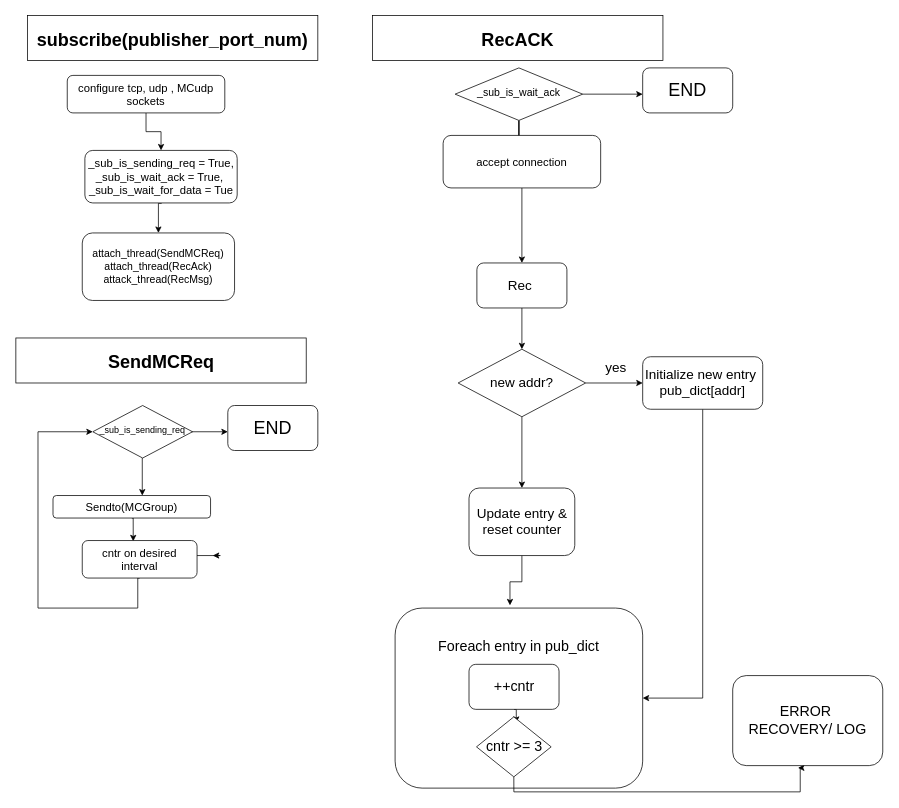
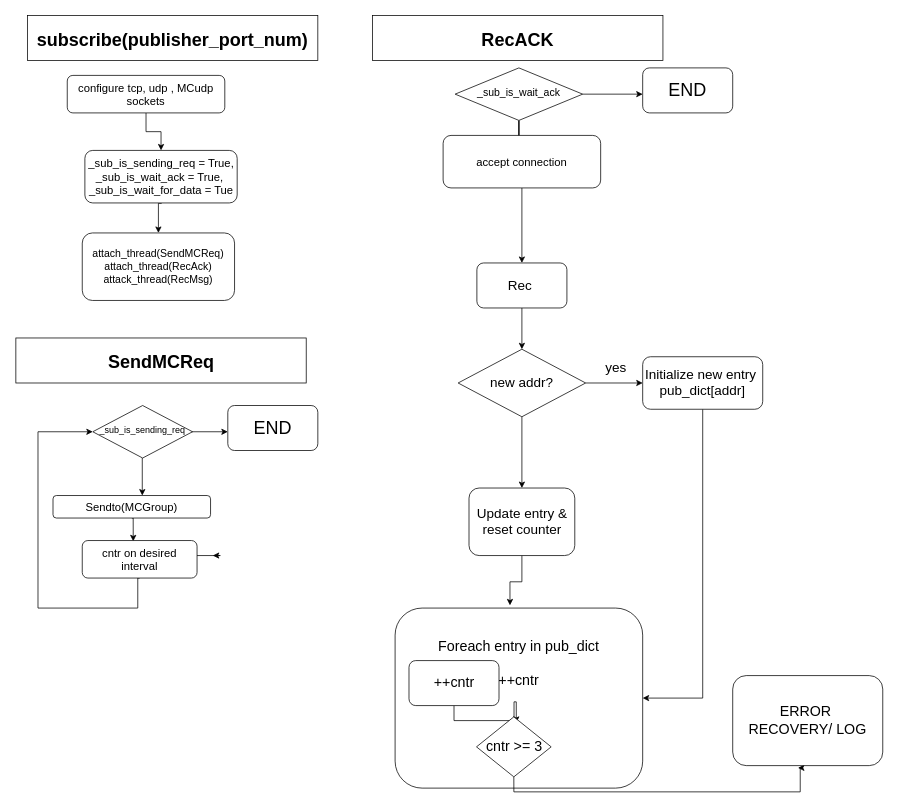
  <mxCell id="0" />
  <mxCell id="1" parent="0" />
  <mxCell id="2" value="&lt;h1&gt;&lt;font style=&quot;font-size: 24px;&quot;&gt;subscribe(publisher_port_num)&lt;/font&gt;&lt;/h1&gt;" style="rounded=0;whiteSpace=wrap;html=1;fontSize=15;" vertex="1" parent="1"><mxGeometry x="36" y="20" width="387" height="60" as="geometry" /></mxCell>
  <mxCell id="3" style="edgeStyle=orthogonalEdgeStyle;rounded=0;orthogonalLoop=1;jettySize=auto;html=1;exitX=0.5;exitY=1;exitDx=0;exitDy=0;entryX=0.5;entryY=0;entryDx=0;entryDy=0;fontSize=24;" edge="1" parent="1" source="4" target="6"><mxGeometry relative="1" as="geometry" /></mxCell>
  <mxCell id="4" value="&lt;font style=&quot;font-size: 15px;&quot;&gt;configure tcp, udp , MCudp sockets&lt;/font&gt;" style="rounded=1;whiteSpace=wrap;html=1;fontSize=12;glass=0;strokeWidth=1;shadow=0;" vertex="1" parent="1"><mxGeometry x="89" y="100" width="210" height="50" as="geometry" /></mxCell>
  <mxCell id="5" style="edgeStyle=orthogonalEdgeStyle;rounded=0;orthogonalLoop=1;jettySize=auto;html=1;entryX=0.5;entryY=0;entryDx=0;entryDy=0;" edge="1" parent="1" target="7"><mxGeometry relative="1" as="geometry"><mxPoint x="214" y="230" as="sourcePoint" /><mxPoint x="214" y="300" as="targetPoint" /></mxGeometry></mxCell>
  <mxCell id="6" value="&lt;span style=&quot;font-size: 15px;&quot;&gt;_sub_is_sending_req = True,&lt;br&gt;_sub_is_wait_ack = True,&amp;nbsp;&lt;br&gt;_sub_is_wait_for_data = Tue&lt;br&gt;&lt;/span&gt;" style="rounded=1;whiteSpace=wrap;html=1;fontSize=12;glass=0;strokeWidth=1;shadow=0;" vertex="1" parent="1"><mxGeometry x="112.5" y="200" width="203" height="70" as="geometry" /></mxCell>
  <mxCell id="7" value="&lt;font style=&quot;font-size: 14px;&quot;&gt;attach_thread(SendMCReq)&lt;br&gt;attach_thread(RecAck)&lt;br&gt;attack_thread(RecMsg)&lt;/font&gt;" style="rounded=1;whiteSpace=wrap;html=1;" vertex="1" parent="1"><mxGeometry x="109" y="310" width="203" height="90" as="geometry" /></mxCell>
  <mxCell id="8" value="&lt;h1&gt;&lt;font style=&quot;font-size: 24px;&quot;&gt;SendMCReq&lt;/font&gt;&lt;/h1&gt;" style="rounded=0;whiteSpace=wrap;html=1;fontSize=15;" vertex="1" parent="1"><mxGeometry x="20.5" y="450" width="387" height="60" as="geometry" /></mxCell>
  <mxCell id="9" style="edgeStyle=orthogonalEdgeStyle;rounded=0;orthogonalLoop=1;jettySize=auto;html=1;exitX=0.5;exitY=1;exitDx=0;exitDy=0;entryX=0.444;entryY=0.02;entryDx=0;entryDy=0;entryPerimeter=0;fontSize=15;" edge="1" parent="1" source="10" target="13"><mxGeometry relative="1" as="geometry" /></mxCell>
  <mxCell id="10" value="&lt;font style=&quot;font-size: 15px;&quot;&gt;Sendto(MCGroup)&lt;/font&gt;" style="rounded=1;whiteSpace=wrap;html=1;fontSize=12;glass=0;strokeWidth=1;shadow=0;" vertex="1" parent="1"><mxGeometry x="70" y="660" width="210" height="30" as="geometry" /></mxCell>
  <mxCell id="11" style="edgeStyle=orthogonalEdgeStyle;rounded=0;orthogonalLoop=1;jettySize=auto;html=1;exitX=1;exitY=0.5;exitDx=0;exitDy=0;fontSize=24;entryX=0;entryY=0.25;entryDx=0;entryDy=0;" edge="1" parent="1"><mxGeometry relative="1" as="geometry"><mxPoint x="283" y="740" as="targetPoint" /><Array as="points"><mxPoint x="293" y="740" /></Array><mxPoint x="223" y="740" as="sourcePoint" /></mxGeometry></mxCell>
  <mxCell id="12" style="edgeStyle=orthogonalEdgeStyle;rounded=0;orthogonalLoop=1;jettySize=auto;html=1;exitX=0.5;exitY=1;exitDx=0;exitDy=0;entryX=0;entryY=0.5;entryDx=0;entryDy=0;fontSize=24;" edge="1" parent="1" source="13"><mxGeometry relative="1" as="geometry"><Array as="points"><mxPoint x="183" y="810" /><mxPoint x="50" y="810" /><mxPoint x="50" y="575" /></Array><mxPoint x="123" y="575" as="targetPoint" /></mxGeometry></mxCell>
  <mxCell id="13" value="&lt;font style=&quot;font-size: 15px;&quot;&gt;cntr on desired interval&lt;/font&gt;" style="rounded=1;whiteSpace=wrap;html=1;fontSize=12;glass=0;strokeWidth=1;shadow=0;" vertex="1" parent="1"><mxGeometry x="109" y="720" width="153" height="50" as="geometry" /></mxCell>
  <mxCell id="14" style="edgeStyle=orthogonalEdgeStyle;rounded=0;orthogonalLoop=1;jettySize=auto;html=1;exitX=0.5;exitY=1;exitDx=0;exitDy=0;fontSize=24;" edge="1" parent="1"><mxGeometry relative="1" as="geometry"><mxPoint x="189" y="660" as="targetPoint" /><mxPoint x="189" y="610" as="sourcePoint" /></mxGeometry></mxCell>
  <mxCell id="15" style="edgeStyle=orthogonalEdgeStyle;rounded=0;orthogonalLoop=1;jettySize=auto;html=1;exitX=1;exitY=0.5;exitDx=0;exitDy=0;fontSize=24;" edge="1" parent="1"><mxGeometry relative="1" as="geometry"><mxPoint x="303" y="575" as="targetPoint" /><mxPoint x="223" y="575" as="sourcePoint" /></mxGeometry></mxCell>
  <mxCell id="16" value="END" style="rounded=1;whiteSpace=wrap;html=1;fontSize=24;" vertex="1" parent="1"><mxGeometry x="303" y="540" width="120" height="60" as="geometry" /></mxCell>
  <mxCell id="17" value="_sub_is_sending_req" style="rhombus;whiteSpace=wrap;html=1;shadow=0;fontFamily=Helvetica;fontSize=12;align=center;strokeWidth=1;spacing=6;spacingTop=-4;" vertex="1" parent="1"><mxGeometry x="123" y="540" width="133" height="70" as="geometry" /></mxCell>
  <mxCell id="18" value="&lt;h1&gt;&lt;font style=&quot;font-size: 24px;&quot;&gt;RecACK&lt;/font&gt;&lt;/h1&gt;" style="rounded=0;whiteSpace=wrap;html=1;fontSize=15;" vertex="1" parent="1"><mxGeometry x="496" y="20" width="387" height="60" as="geometry" /></mxCell>
  <mxCell id="19" style="edgeStyle=orthogonalEdgeStyle;rounded=0;orthogonalLoop=1;jettySize=auto;html=1;exitX=0.5;exitY=1;exitDx=0;exitDy=0;entryX=0.481;entryY=0.333;entryDx=0;entryDy=0;entryPerimeter=0;fontSize=14;" edge="1" parent="1" source="20" target="24"><mxGeometry relative="1" as="geometry" /></mxCell>
  <mxCell id="20" value="&lt;font style=&quot;font-size: 14px;&quot;&gt;_sub_is_wait_ack&lt;/font&gt;" style="rhombus;whiteSpace=wrap;html=1;shadow=0;fontFamily=Helvetica;fontSize=12;align=center;strokeWidth=1;spacing=6;spacingTop=-4;" vertex="1" parent="1"><mxGeometry x="606" y="90" width="170" height="70" as="geometry" /></mxCell>
  <mxCell id="21" style="edgeStyle=orthogonalEdgeStyle;rounded=0;orthogonalLoop=1;jettySize=auto;html=1;fontSize=24;" edge="1" parent="1"><mxGeometry relative="1" as="geometry"><mxPoint x="856" y="125" as="targetPoint" /><mxPoint x="776" y="125" as="sourcePoint" /></mxGeometry></mxCell>
  <mxCell id="22" value="END" style="rounded=1;whiteSpace=wrap;html=1;fontSize=24;" vertex="1" parent="1"><mxGeometry x="856" y="90" width="120" height="60" as="geometry" /></mxCell>
  <mxCell id="23" style="edgeStyle=orthogonalEdgeStyle;rounded=0;orthogonalLoop=1;jettySize=auto;html=1;exitX=0.5;exitY=1;exitDx=0;exitDy=0;fontSize=18;entryX=0.5;entryY=0;entryDx=0;entryDy=0;" edge="1" parent="1" source="24" target="26"><mxGeometry relative="1" as="geometry"><mxPoint x="695" y="340" as="targetPoint" /></mxGeometry></mxCell>
  <mxCell id="24" value="&lt;font style=&quot;font-size: 15px;&quot;&gt;accept connection&lt;/font&gt;" style="rounded=1;whiteSpace=wrap;html=1;fontSize=12;glass=0;strokeWidth=1;shadow=0;" vertex="1" parent="1"><mxGeometry x="590" y="180" width="210" height="70" as="geometry" /></mxCell>
  <mxCell id="25" style="edgeStyle=orthogonalEdgeStyle;rounded=0;orthogonalLoop=1;jettySize=auto;html=1;exitX=0.5;exitY=1;exitDx=0;exitDy=0;entryX=0.5;entryY=0;entryDx=0;entryDy=0;fontSize=18;" edge="1" parent="1" source="26" target="29"><mxGeometry relative="1" as="geometry" /></mxCell>
  <mxCell id="26" value="Rec&amp;nbsp;" style="rounded=1;whiteSpace=wrap;html=1;fontSize=18;" vertex="1" parent="1"><mxGeometry x="635" y="350" width="120" height="60" as="geometry" /></mxCell>
  <mxCell id="27" style="edgeStyle=orthogonalEdgeStyle;rounded=0;orthogonalLoop=1;jettySize=auto;html=1;exitX=1;exitY=0.5;exitDx=0;exitDy=0;fontSize=18;" edge="1" parent="1" source="29" target="31"><mxGeometry relative="1" as="geometry"><mxPoint x="896" y="510" as="targetPoint" /></mxGeometry></mxCell>
  <mxCell id="28" style="edgeStyle=orthogonalEdgeStyle;rounded=0;orthogonalLoop=1;jettySize=auto;html=1;exitX=0.5;exitY=1;exitDx=0;exitDy=0;fontSize=18;" edge="1" parent="1" source="29" target="34"><mxGeometry relative="1" as="geometry"><mxPoint x="695" y="720" as="targetPoint" /></mxGeometry></mxCell>
  <mxCell id="29" value="new addr?" style="rhombus;whiteSpace=wrap;html=1;fontSize=18;" vertex="1" parent="1"><mxGeometry x="610" y="465" width="170" height="90" as="geometry" /></mxCell>
  <mxCell id="30" style="edgeStyle=orthogonalEdgeStyle;rounded=0;orthogonalLoop=1;jettySize=auto;html=1;exitX=0.5;exitY=1;exitDx=0;exitDy=0;entryX=1;entryY=0.5;entryDx=0;entryDy=0;fontSize=18;" edge="1" parent="1" source="31" target="35"><mxGeometry relative="1" as="geometry" /></mxCell>
  <mxCell id="31" value="Initialize new entry&amp;nbsp;&lt;br&gt;pub_dict[addr]" style="rounded=1;whiteSpace=wrap;html=1;fontSize=18;" vertex="1" parent="1"><mxGeometry x="856" y="475" width="160" height="70" as="geometry" /></mxCell>
  <mxCell id="32" value="yes" style="text;html=1;align=center;verticalAlign=middle;resizable=0;points=[];autosize=1;strokeColor=none;fillColor=none;fontSize=18;" vertex="1" parent="1"><mxGeometry x="795" y="470" width="50" height="40" as="geometry" /></mxCell>
  <mxCell id="33" style="edgeStyle=orthogonalEdgeStyle;rounded=0;orthogonalLoop=1;jettySize=auto;html=1;exitX=0.5;exitY=1;exitDx=0;exitDy=0;entryX=0.464;entryY=-0.015;entryDx=0;entryDy=0;entryPerimeter=0;fontSize=18;" edge="1" parent="1" source="34" target="35"><mxGeometry relative="1" as="geometry" /></mxCell>
  <mxCell id="34" value="Update entry &amp;amp; reset counter" style="rounded=1;whiteSpace=wrap;html=1;fontSize=18;" vertex="1" parent="1"><mxGeometry x="624.5" y="650" width="141" height="90" as="geometry" /></mxCell>
  <mxCell id="35" value="&lt;font style=&quot;font-size: 19px;&quot;&gt;Foreach entry in pub_dict&lt;br&gt;&lt;br&gt;++cntr&lt;br&gt;&lt;br&gt;&lt;br&gt;&lt;br&gt;&lt;br&gt;&lt;/font&gt;" style="rounded=1;whiteSpace=wrap;html=1;fontSize=18;" vertex="1" parent="1"><mxGeometry x="526" y="810" width="330" height="240" as="geometry" /></mxCell>
  <mxCell id="36" style="edgeStyle=orthogonalEdgeStyle;rounded=0;orthogonalLoop=1;jettySize=auto;html=1;exitX=0.5;exitY=1;exitDx=0;exitDy=0;entryX=0.533;entryY=0.1;entryDx=0;entryDy=0;entryPerimeter=0;fontSize=19;" edge="1" parent="1" source="37" target="39"><mxGeometry relative="1" as="geometry" /></mxCell>
- <mxCell id="37" value="++cntr" style="rounded=1;whiteSpace=wrap;html=1;fontSize=19;" vertex="1" parent="1"><mxGeometry x="624.5" y="885" width="120" height="60" as="geometry" /></mxCell>
+ <mxCell id="37" value="++cntr" style="rounded=1;whiteSpace=wrap;html=1;fontSize=19;" vertex="1" parent="1"><mxGeometry x="544.5" y="880" width="120" height="60" as="geometry" /></mxCell>
  <mxCell id="38" style="edgeStyle=orthogonalEdgeStyle;rounded=0;orthogonalLoop=1;jettySize=auto;html=1;exitX=0.5;exitY=1;exitDx=0;exitDy=0;entryX=0.435;entryY=1.025;entryDx=0;entryDy=0;entryPerimeter=0;fontSize=19;" edge="1" parent="1" source="39" target="40"><mxGeometry relative="1" as="geometry"><Array as="points"><mxPoint x="684" y="1055" /><mxPoint x="1066" y="1055" /><mxPoint x="1066" y="1023" /></Array></mxGeometry></mxCell>
  <mxCell id="39" value="cntr &amp;gt;= 3" style="rhombus;whiteSpace=wrap;html=1;fontSize=19;" vertex="1" parent="1"><mxGeometry x="634.5" y="955" width="99.5" height="80" as="geometry" /></mxCell>
  <mxCell id="40" value="ERROR&amp;nbsp;&lt;br&gt;RECOVERY/ LOG" style="rounded=1;whiteSpace=wrap;html=1;fontSize=19;" vertex="1" parent="1"><mxGeometry x="976" y="900" width="200" height="120" as="geometry" /></mxCell>
